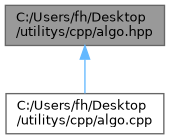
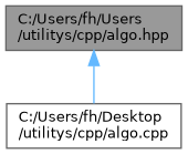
  digraph {
    node [fontname=Helvetica fontsize=10 shape=box style=filled]
-   n1 [color=gray40 fillcolor=grey60 fontcolor=black height=0.2 label="C:/Users/fh/Desktop\l/utilitys/cpp/algo.hpp" width=0.4]
+   n1 [color=gray40 fillcolor=grey60 fontcolor=black height=0.2 label="C:/Users/fh/Users\l/utilitys/cpp/algo.hpp" width=0.4]
    n2 [color=grey40 fillcolor=white height=0.2 label="C:/Users/fh/Desktop\l/utilitys/cpp/algo.cpp" width=0.4]
    n1 -> n2 [color=steelblue1 dir=back fontname=Helvetica fontsize=10 labelfontname=Helvetica labelfontsize=10 style=solid]
  }
